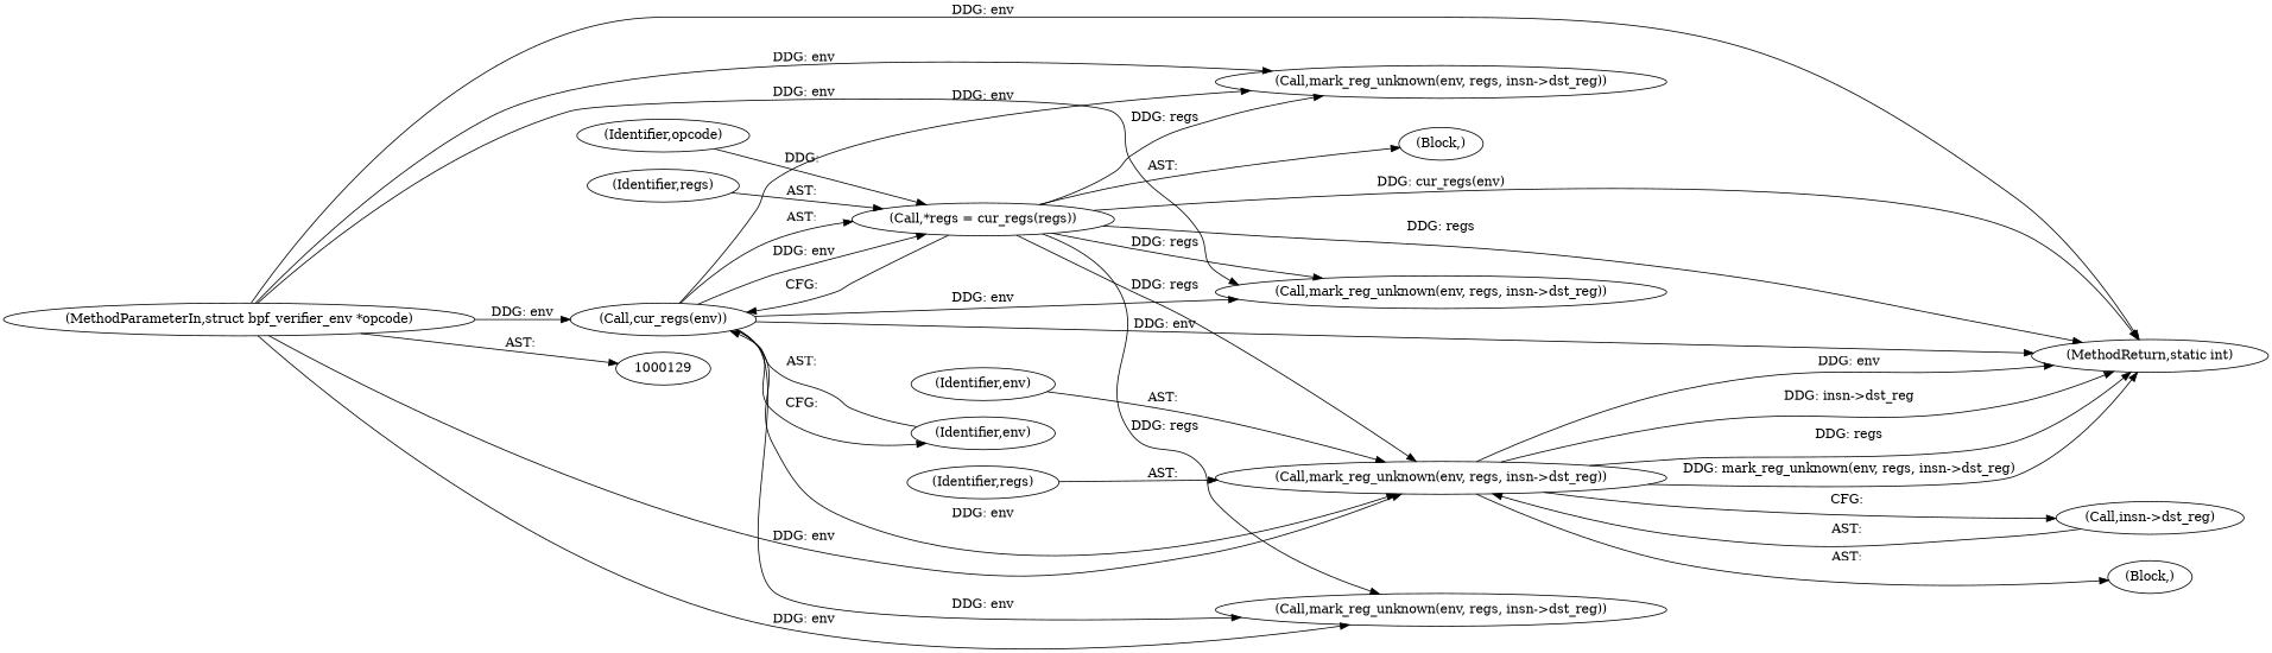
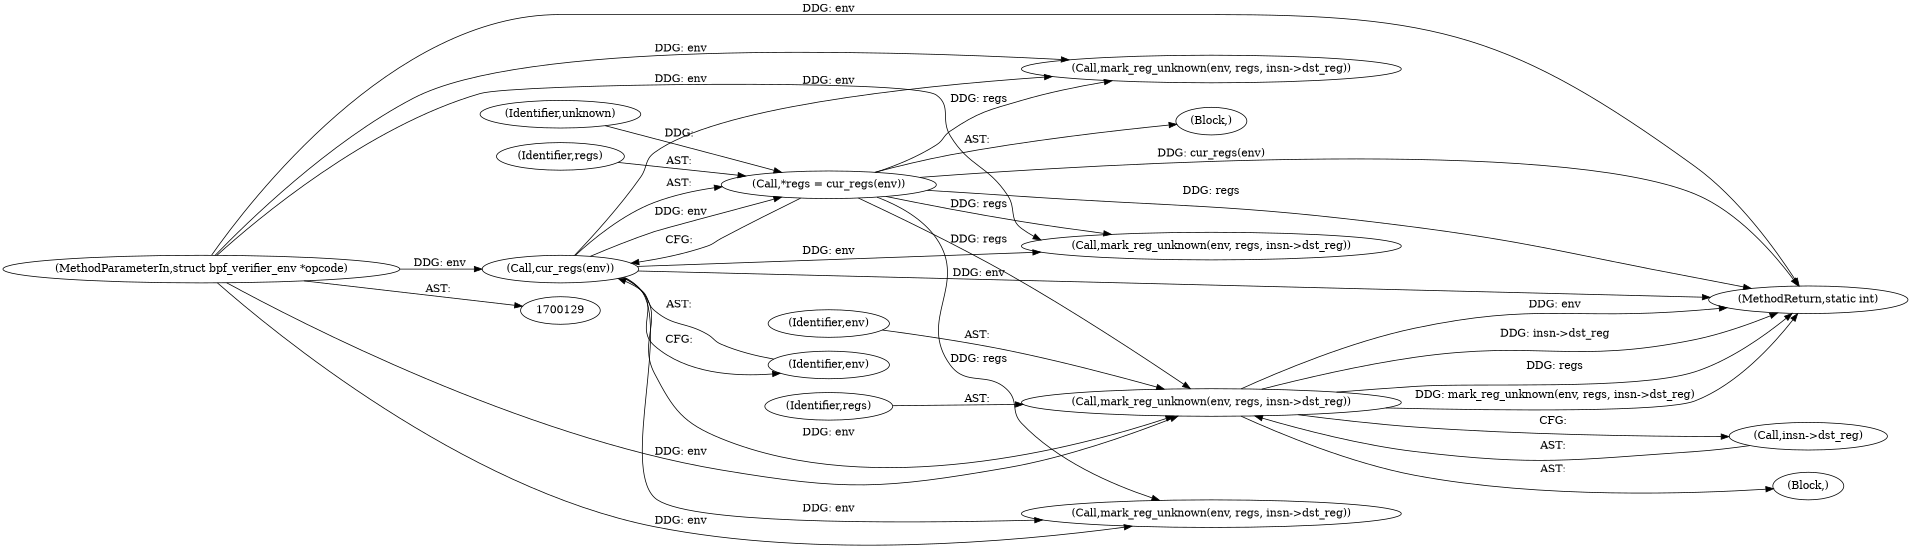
  digraph {
    rankdir=LR
    n1 [label="(Call,mark_reg_unknown(env, regs, insn->dst_reg))"]
    n2 [label="(Call,insn->dst_reg)"]
    n3 [label="(Block,)"]
    n4 [label="(MethodReturn,static int)"]
    n5 [label="(Call,cur_regs(env))"]
-   n6 [label="(Call,*regs = cur_regs(regs))"]
+   n6 [label="(Call,*regs = cur_regs(env))"]
    n7 [label="(Call,mark_reg_unknown(env, regs, insn->dst_reg))"]
    n8 [label="(Call,mark_reg_unknown(env, regs, insn->dst_reg))"]
    n9 [label="(Identifier,env)"]
    n10 [label="(Call,mark_reg_unknown(env, regs, insn->dst_reg))"]
    n11 [label="(Block,)"]
    n12 [label="(MethodParameterIn,struct bpf_verifier_env *opcode)"]
-   1000129
-   n14 [label="(Identifier,opcode)"]
+   1000129 [label=1700129]
+   n14 [label="(Identifier,unknown)"]
    n15 [label="(Identifier,env)"]
    n16 [label="(Identifier,regs)"]
    n17 [label="(Identifier,regs)"]
    n1 -> n2 [label="CFG: "]
    n1 -> n3 [label="AST: "]
    n1 -> n4 [label="DDG: insn->dst_reg"]
    n1 -> n4 [label="DDG: regs"]
    n1 -> n4 [label="DDG: mark_reg_unknown(env, regs, insn->dst_reg)"]
    n1 -> n4 [label="DDG: env"]
    n2 -> n1 [label="AST: "]
    n5 -> n1 [label="DDG: env"]
    n5 -> n4 [label="DDG: env"]
    n5 -> n6 [label="AST: "]
    n5 -> n6 [label="DDG: env"]
    n5 -> n7 [label="DDG: env"]
    n5 -> n8 [label="DDG: env"]
    n5 -> n9 [label="CFG: "]
    n5 -> n10 [label="DDG: env"]
    n6 -> n1 [label="DDG: regs"]
    n6 -> n4 [label="DDG: cur_regs(env)"]
    n6 -> n4 [label="DDG: regs"]
    n6 -> n5 [label="CFG: "]
    n6 -> n7 [label="DDG: regs"]
    n6 -> n8 [label="DDG: regs"]
    n6 -> n10 [label="DDG: regs"]
    n6 -> n11 [label="AST: "]
    n9 -> n5 [label="AST: "]
    n12 -> n1 [label="DDG: env"]
    n12 -> n4 [label="DDG: env"]
    n12 -> n5 [label="DDG: env"]
    n12 -> n7 [label="DDG: env"]
    n12 -> n8 [label="DDG: env"]
    n12 -> n10 [label="DDG: env"]
    n12 -> 1000129 [label="AST: "]
    n14 -> n6 [label="DDG: "]
    n15 -> n1 [label="AST: "]
    n16 -> n1 [label="AST: "]
    n17 -> n6 [label="AST: "]
  }
